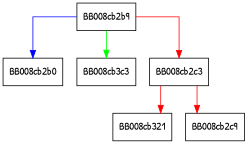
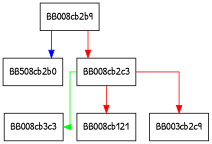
  digraph {
    fontname="Patrick Hand"
    splines=ortho
    node [fontname="Patrick Hand" shape=box]
    edge [color=red fontname="Patrick Hand"]
    BB008cb2b9
-   BB008cb2b0
+   BB008cb2b0 [label=BB508cb2b0]
    BB008cb3c3
    BB008cb2c3
-   BB008cb321
-   BB008cb2c9
+   BB008cb321 [label=BB008cb121]
+   BB008cb2c9 [label=BB003cb2c9]
    BB008cb2b9 -> BB008cb2b0 [color=blue]
-   BB008cb2b9 -> BB008cb3c3 [color=green]
+   BB008cb2c3 -> BB008cb3c3 [color=green]
    BB008cb2b9 -> BB008cb2c3
    BB008cb2c3 -> BB008cb321
    BB008cb2c3 -> BB008cb2c9
  }
